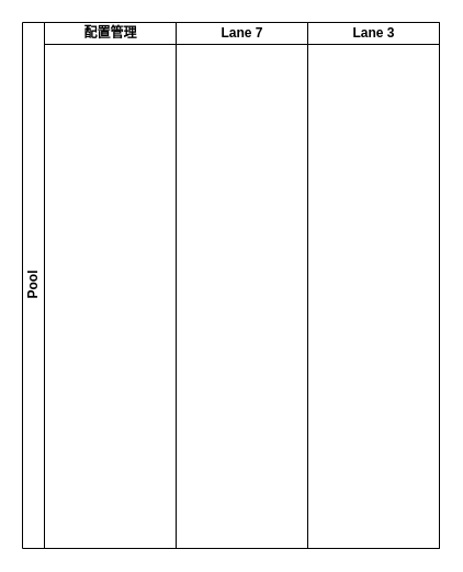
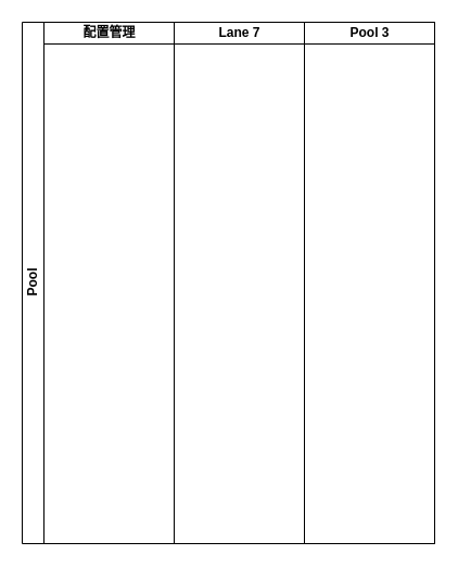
  <mxCell id="0" />
  <mxCell id="1" parent="0" />
  <mxCell id="2" value="Pool" style="swimlane;html=1;childLayout=stackLayout;resizeParent=1;resizeParentMax=0;startSize=20;horizontal=0;horizontalStack=1;" parent="1" vertex="1"><mxGeometry x="20" y="20" width="380" height="480" as="geometry" /></mxCell>
  <mxCell id="3" value="配置管理" style="swimlane;html=1;startSize=20;" parent="2" vertex="1"><mxGeometry x="20" width="120" height="480" as="geometry" /></mxCell>
  <mxCell id="4" value="Lane 7" style="swimlane;html=1;startSize=20;" parent="2" vertex="1"><mxGeometry x="140" width="120" height="480" as="geometry" /></mxCell>
- <mxCell id="5" value="Lane 3" style="swimlane;html=1;startSize=20;" parent="2" vertex="1"><mxGeometry x="260" width="120" height="480" as="geometry" /></mxCell>
+ <mxCell id="5" value="Pool 3" style="swimlane;html=1;startSize=20;" parent="2" vertex="1"><mxGeometry x="260" width="120" height="480" as="geometry" /></mxCell>
